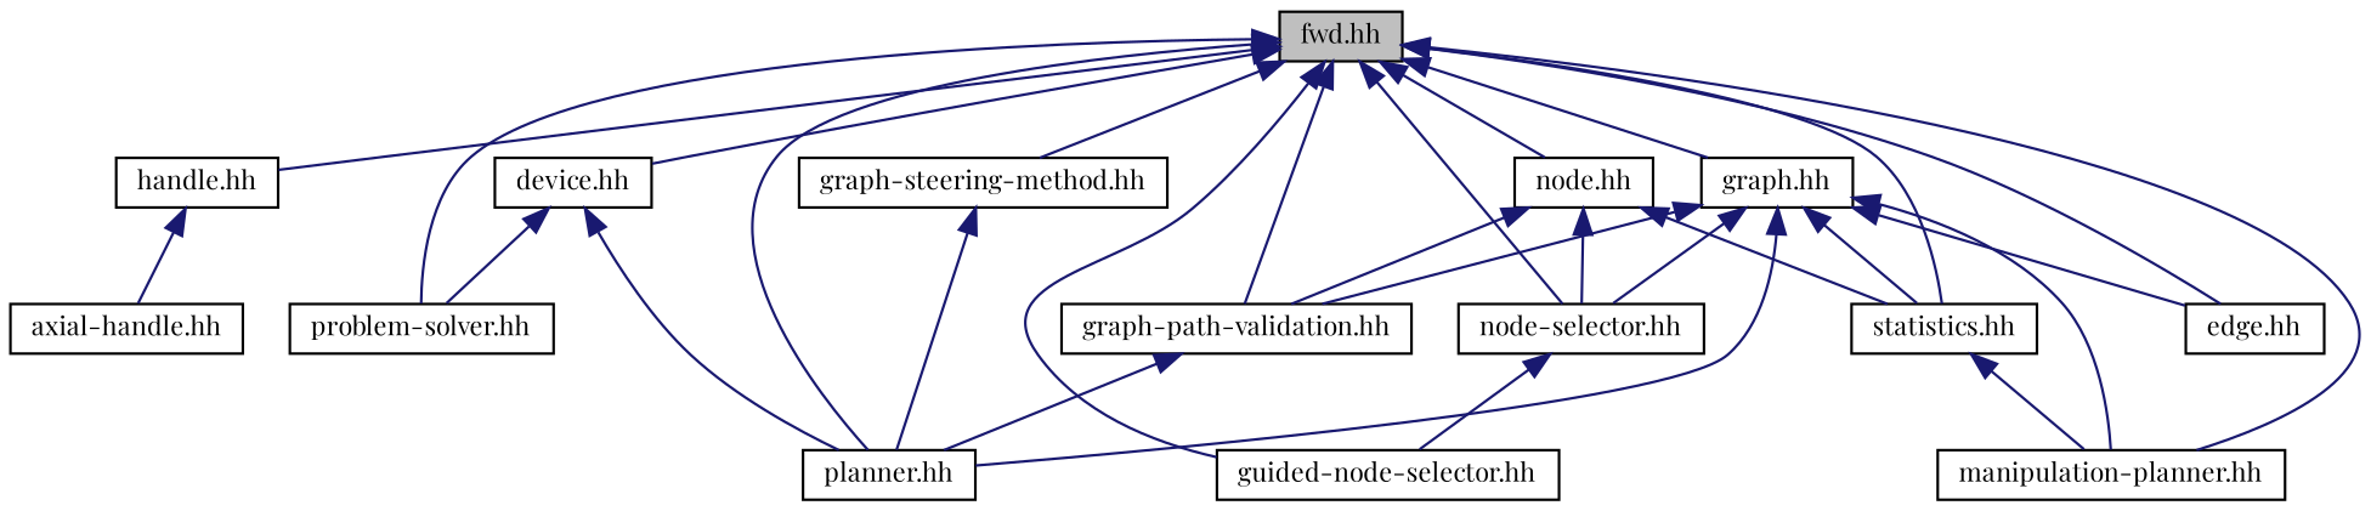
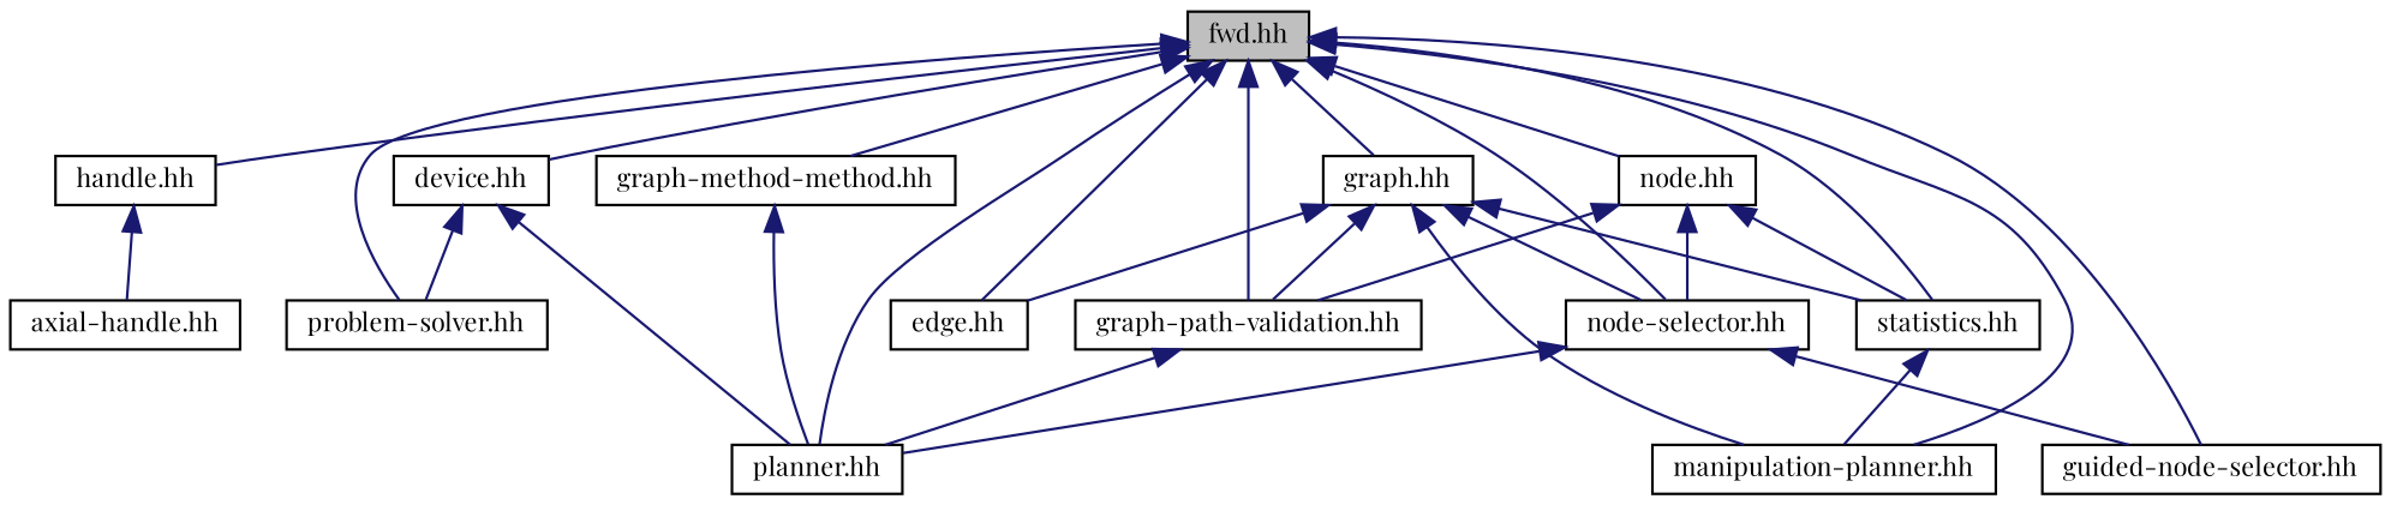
  digraph {
    fontname="Playfair Display"
    node [color=black fillcolor=white fontname="Playfair Display" fontsize=10 shape=record style=filled]
    edge [color=midnightblue dir=back fontname="Playfair Display" fontsize=10 labelfontname=Helvetica labelfontsize=10 style=solid]
    n1 [fillcolor=grey75 fontcolor=black height=0.2 label="fwd.hh" width=0.4]
    n2 [height=0.2 label="handle.hh" width=0.4]
    n3 [height=0.2 label="device.hh" width=0.4]
    n4 [height=0.2 label="problem-solver.hh" width=0.4]
    n5 [height=0.2 label="planner.hh" width=0.4]
    n6 [height=0.2 label="edge.hh" width=0.4]
    n7 [height=0.2 label="node.hh" width=0.4]
    n8 [height=0.2 label="node-selector.hh" width=0.4]
    n9 [height=0.2 label="guided-node-selector.hh" width=0.4]
    n10 [height=0.2 label="statistics.hh" width=0.4]
    n11 [height=0.2 label="manipulation-planner.hh" width=0.4]
    n12 [height=0.2 label="graph-path-validation.hh" width=0.4]
    n13 [height=0.2 label="graph.hh" width=0.4]
-   n14 [height=0.2 label="graph-steering-method.hh" width=0.4]
+   n14 [height=0.2 label="graph-method-method.hh" width=0.4]
    n15 [height=0.2 label="axial-handle.hh" width=0.4]
    n1 -> n2
    n1 -> n3
    n1 -> n4
    n1 -> n5
    n1 -> n6
    n1 -> n7
    n1 -> n8
    n1 -> n9
    n1 -> n10
    n1 -> n11
    n1 -> n12
    n1 -> n13
    n1 -> n14
    n2 -> n15
    n3 -> n4
    n3 -> n5
    n7 -> n8
    n7 -> n10
    n7 -> n12
    n8 -> n9
    n10 -> n11
    n12 -> n5
-   n13 -> n5
+   n8 -> n5
    n13 -> n6
    n13 -> n8
    n13 -> n10
    n13 -> n11
    n13 -> n12
    n14 -> n5
  }
